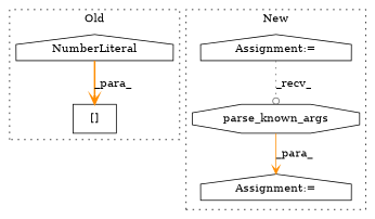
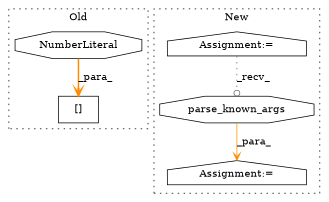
  digraph {
    node [a=7 l=1 shape=octagon]
    edge [color=darkorange arrowhead=vee]
    n1 [a=2 l="9,1" label="[]" s="673,683" shape=box]
-   n2 [a=34 label=NumberLiteral s=682 shape=house]
+   n2 [a=34 label=NumberLiteral s=682]
    n3 [a=32 l=18 label=parse_known_args s=1039]
    n4 [l=2 label="Assignment:=" s=1030 shape=house]
    n5 [label="Assignment:=" s=976 shape=house]
    subgraph cluster_1 {
      label=Old
      style=dotted
      n1
      n2
    }
    subgraph cluster_2 {
      label=New
      style=dotted
      n3
      n4
      n5
    }
    n2 -> n1 [label=_para_ style=bold]
    n3 -> n4 [label=_para_ style=solid]
    n5 -> n3 [label=_recv_ color=gray40 style=dotted arrowhead=odot]
  }
